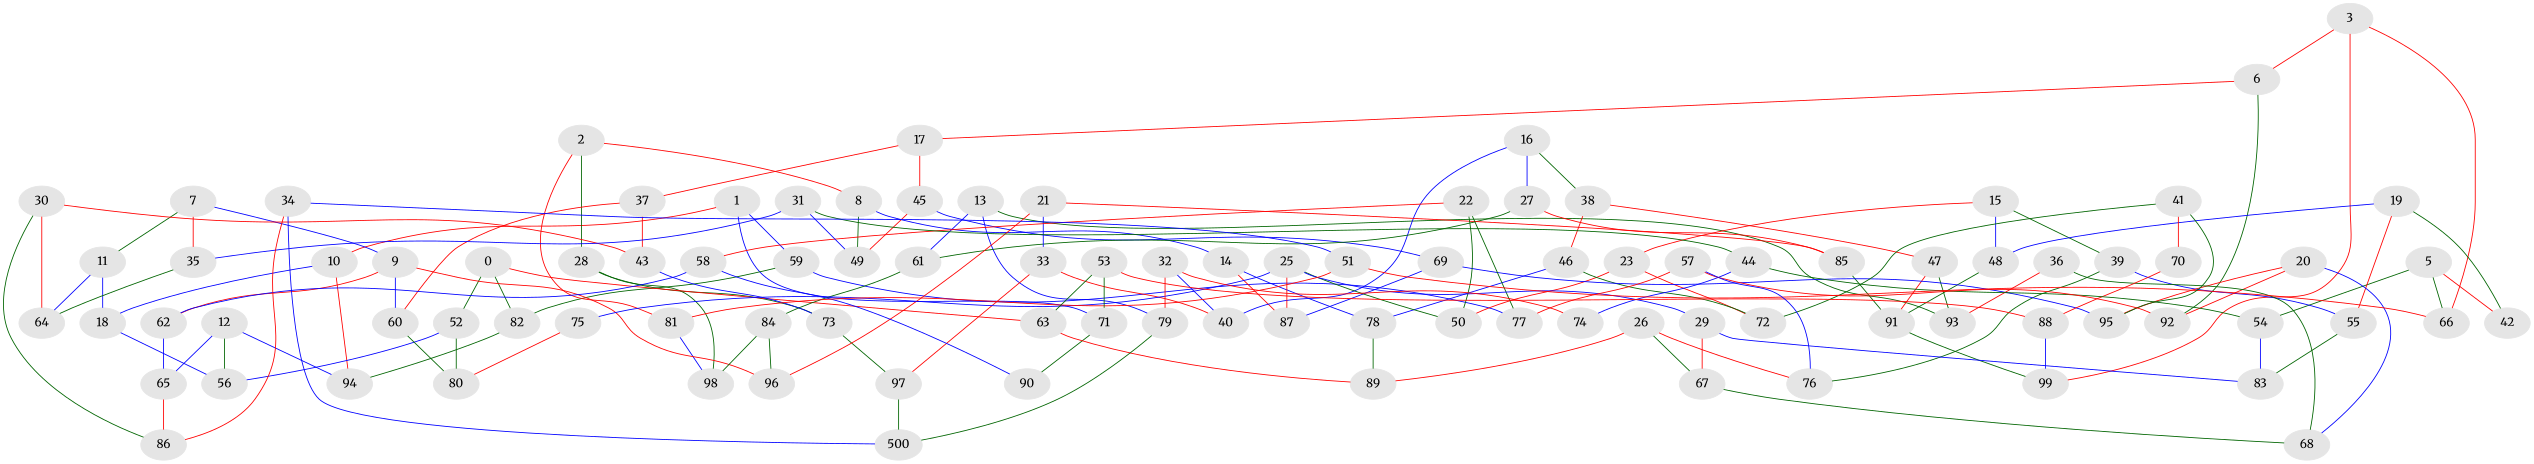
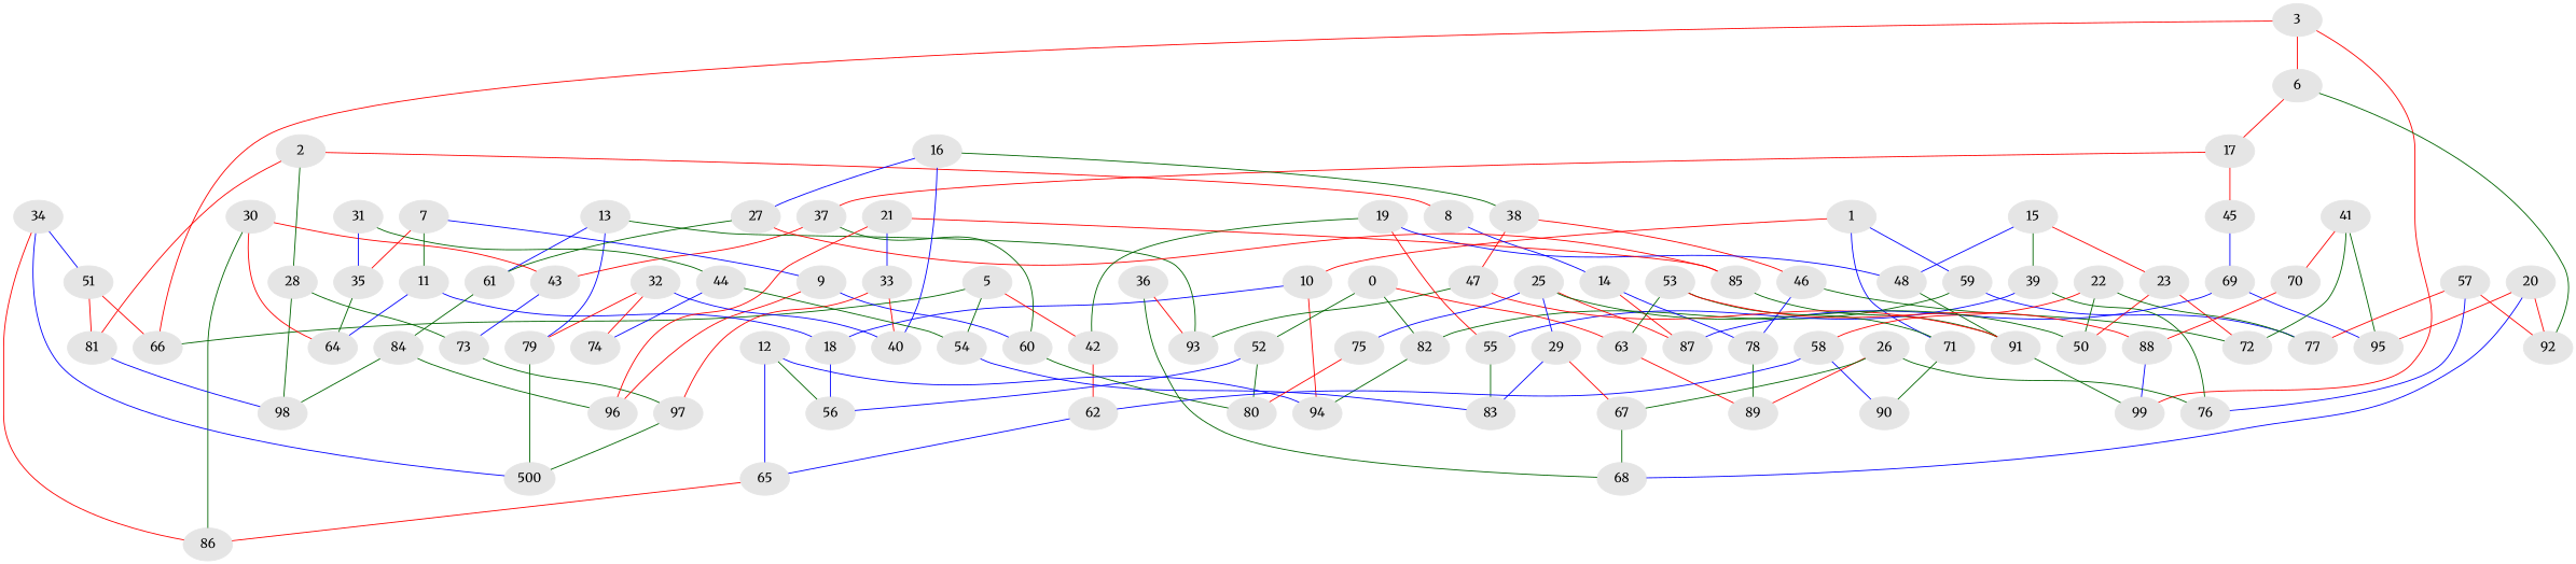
  graph {
    fontname=Merriweather
    node [color=gray90 fontname=Merriweather style=filled]
    edge [color=red fontname=Merriweather]
    1
    10
    59
    71
    18
    94
    82
    77
    90
    2
    8
    28
    81
    14
-   49
    73
    98
    3
    6
    66
    99
    17
    92
    n24 [label=0]
    52
    63
    56
    80
    89
    5
    42
    54
    62
    83
    37
    45
    7
    9
    11
    35
    60
    96
    64
    78
    87
    12
    65
    86
    13
    61
    79
    93
    84
    n54 [label=500]
    15
    23
    39
    48
    50
    72
    55
    76
    91
    16
    27
    38
    40
    85
    46
    47
    43
    69
    19
    20
    68
    95
    21
    33
    97
    22
    58
    36
    70
    88
    25
    29
    75
    67
    26
    30
    31
    44
    74
    32
    34
    51
    41
    53
    57
    1 -- 10
    1 -- 59 [color=blue]
    1 -- 71 [color=blue]
    10 -- 18 [color=blue]
    10 -- 94
    59 -- 82 [color=darkgreen]
    59 -- 77 [color=blue]
    71 -- 90 [color=darkgreen]
    18 -- 56 [color=blue]
    82 -- 94 [color=darkgreen]
    2 -- 8
    2 -- 28 [color=darkgreen]
    2 -- 81
    8 -- 14 [color=blue]
-   8 -- 49 [color=darkgreen]
    28 -- 73 [color=darkgreen]
    28 -- 98 [color=darkgreen]
    81 -- 98 [color=blue]
    14 -- 78 [color=blue]
    14 -- 87
    73 -- 97 [color=darkgreen]
    3 -- 6
    3 -- 66
    3 -- 99
    6 -- 17
    6 -- 92 [color=darkgreen]
    17 -- 37
    17 -- 45
    n24 -- 82 [color=darkgreen]
    n24 -- 52 [color=darkgreen]
    n24 -- 63
    52 -- 56 [color=blue]
    52 -- 80 [color=darkgreen]
    63 -- 89
    5 -- 66 [color=darkgreen]
    5 -- 42
    5 -- 54 [color=darkgreen]
-   9 -- 62
+   42 -- 62
    54 -- 83 [color=blue]
    62 -- 65 [color=blue]
-   37 -- 60
+   37 -- 60 [color=darkgreen]
    37 -- 43
-   45 -- 49
    45 -- 69 [color=blue]
    7 -- 9 [color=blue]
    7 -- 11 [color=darkgreen]
    7 -- 35
    9 -- 60 [color=blue]
    9 -- 96
    11 -- 18 [color=blue]
    11 -- 64 [color=blue]
    35 -- 64 [color=darkgreen]
    60 -- 80 [color=darkgreen]
    78 -- 89 [color=darkgreen]
    12 -- 94 [color=blue]
    12 -- 56 [color=darkgreen]
    12 -- 65 [color=blue]
    65 -- 86
    13 -- 61 [color=blue]
    13 -- 79 [color=blue]
    13 -- 93 [color=darkgreen]
    61 -- 84 [color=darkgreen]
    79 -- n54 [color=darkgreen]
    84 -- 98 [color=darkgreen]
    84 -- 96 [color=darkgreen]
    15 -- 23
    15 -- 39 [color=darkgreen]
    15 -- 48 [color=blue]
    23 -- 50
    23 -- 72
    39 -- 55 [color=blue]
    39 -- 76 [color=darkgreen]
    48 -- 91 [color=darkgreen]
    55 -- 83 [color=darkgreen]
    91 -- 99 [color=darkgreen]
    16 -- 27 [color=blue]
    16 -- 38 [color=darkgreen]
    16 -- 40 [color=blue]
    27 -- 61 [color=darkgreen]
    27 -- 85
    38 -- 46
    38 -- 47
    85 -- 91 [color=darkgreen]
    46 -- 78 [color=blue]
    46 -- 72 [color=darkgreen]
    47 -- 93 [color=darkgreen]
    47 -- 91
    43 -- 73 [color=blue]
    69 -- 87 [color=blue]
    69 -- 95 [color=blue]
    19 -- 42 [color=darkgreen]
    19 -- 48 [color=blue]
    19 -- 55
    20 -- 92
    20 -- 68 [color=blue]
    20 -- 95
    21 -- 96
    21 -- 85
    21 -- 33 [color=blue]
    33 -- 40
    33 -- 97
    97 -- n54 [color=darkgreen]
    22 -- 77 [color=darkgreen]
    22 -- 50 [color=darkgreen]
    22 -- 58
    58 -- 90 [color=blue]
    58 -- 62 [color=blue]
    36 -- 93
    36 -- 68 [color=darkgreen]
    70 -- 88
    88 -- 99 [color=blue]
    25 -- 87
    25 -- 50 [color=darkgreen]
    25 -- 29 [color=blue]
    25 -- 75 [color=blue]
    29 -- 83 [color=blue]
    29 -- 67
    75 -- 80
    67 -- 68 [color=darkgreen]
    26 -- 89
-   26 -- 76
+   26 -- 76 [color=darkgreen]
    26 -- 67 [color=darkgreen]
    30 -- 64
    30 -- 86 [color=darkgreen]
    30 -- 43
-   31 -- 49 [color=blue]
    31 -- 35 [color=blue]
    31 -- 44 [color=darkgreen]
    44 -- 54 [color=darkgreen]
    44 -- 74 [color=blue]
    32 -- 79
    32 -- 40 [color=blue]
    32 -- 74
    34 -- 86
    34 -- n54 [color=blue]
    34 -- 51 [color=blue]
    51 -- 81
    51 -- 66
    41 -- 72 [color=darkgreen]
    41 -- 95 [color=darkgreen]
    41 -- 70
    53 -- 71 [color=darkgreen]
    53 -- 63 [color=darkgreen]
    53 -- 88
    57 -- 77
    57 -- 92
    57 -- 76 [color=blue]
  }
